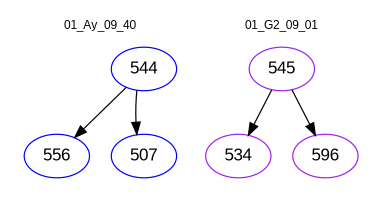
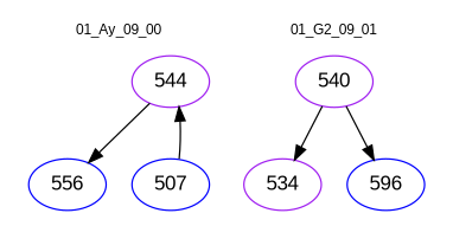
  digraph {
    fontname="Liberation Sans"
    node [color=blue fontname="Liberation Sans"]
    edge [color=black fontname="Liberation Sans"]
-   n1 [label=544]
+   n1 [color=purple label=544]
    n2 [label=556]
    n3 [label=507]
-   n4 [color=purple label=545]
+   n4 [color=purple label=540]
    n5 [color=purple label=534]
-   n6 [color=purple label=596]
+   n6 [label=596]
    subgraph cluster_1 {
      color=white
      fontsize=10
-     label="01_Ay_09_40"
+     label="01_Ay_09_00"
      n1
      n2
      n3
    }
    subgraph cluster_2 {
      color=white
      fontsize=10
      label="01_G2_09_01"
      n4
      n5
      n6
    }
    n1 -> n2
-   n1 -> n3
+   n3 -> n1
    n4 -> n5
    n4 -> n6
  }
